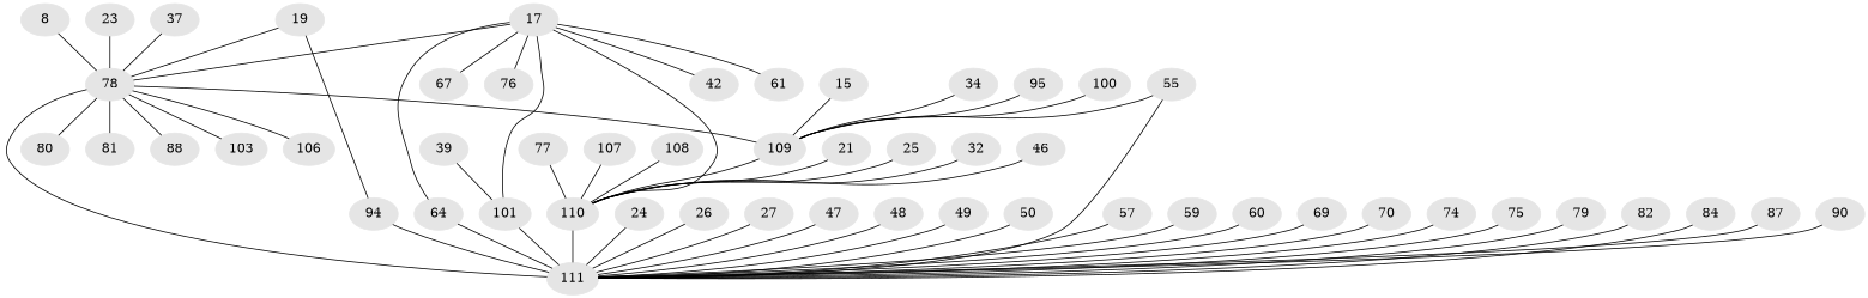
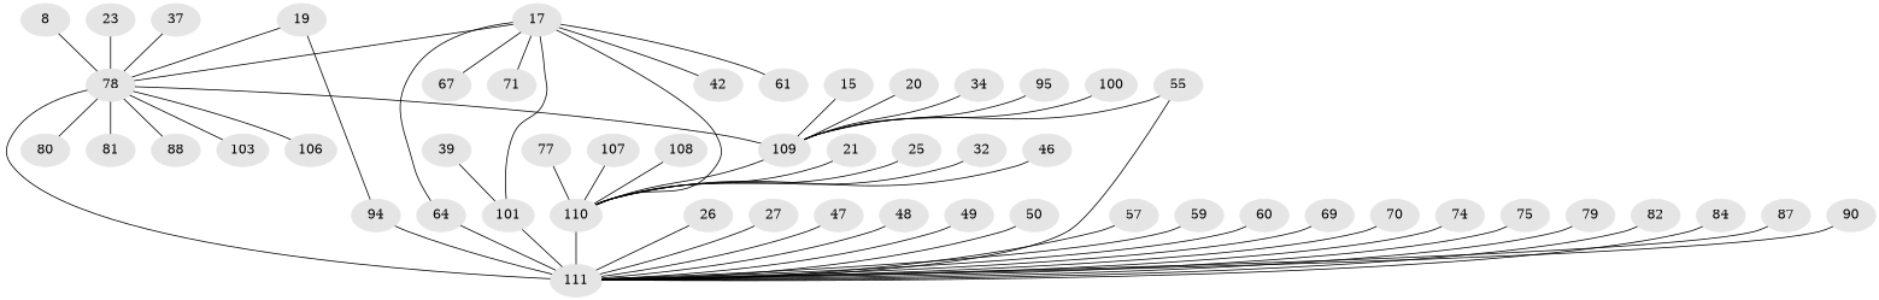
  graph {
    node [color=gray90 style=filled]
    78 [super="+54+2+62"]
    109 [super="+71+89+83+99"]
    111 [super="+102+10+104+41+68+5+65"]
    80
    81 [super="+44+45"]
    88
    103 [super="+56"]
    106 [super="+96"]
    8
    110 [super="+97+38"]
    15
    17 [super="+7"]
    42 [super="+31"]
    61 [super="+43"]
    64 [super="+16+63"]
    67
-   76
+   76 [label=71]
    101 [super="+98"]
    19
    94 [super="+29"]
+   20
    21
    23
-   24
    25
    26
    27
    32
    34
    37
    39
    46
    47
    48 [super="+40"]
    49
    50
    55
    57
    59
    60
    69
    70
    74
    75
    77
    79
    82
    84 [super="+58"]
    87
    90
    95
    100
    107
    108
    78 -- 109 [weight=4]
    78 -- 111 [weight=10]
    78 -- 80
    78 -- 81
    78 -- 88
    78 -- 103
    78 -- 106
    109 -- 110 [weight=2]
    8 -- 78
    110 -- 111 [weight=11]
    15 -- 109
    17 -- 78 [weight=3]
    17 -- 110 [weight=3]
    17 -- 42
    17 -- 61
    17 -- 64
    17 -- 67
    17 -- 76
    17 -- 101
    64 -- 111 [weight=2]
    101 -- 111 [weight=2]
    19 -- 78
    19 -- 94
    94 -- 111 [weight=4]
+   20 -- 109
    21 -- 110
    23 -- 78
-   24 -- 111
    25 -- 110
    26 -- 111
    27 -- 111 [weight=2]
    32 -- 110
    34 -- 109
    37 -- 78
    39 -- 101
    46 -- 110
    47 -- 111
    48 -- 111 [weight=2]
    49 -- 111 [weight=2]
    50 -- 111
    55 -- 109
    55 -- 111
    57 -- 111
    59 -- 111
    60 -- 111
    69 -- 111
    70 -- 111
    74 -- 111
    75 -- 111 [weight=2]
    77 -- 110
    79 -- 111
    82 -- 111
    84 -- 111
    87 -- 111 [weight=2]
    90 -- 111
    95 -- 109
    100 -- 109
    107 -- 110
    108 -- 110
  }
